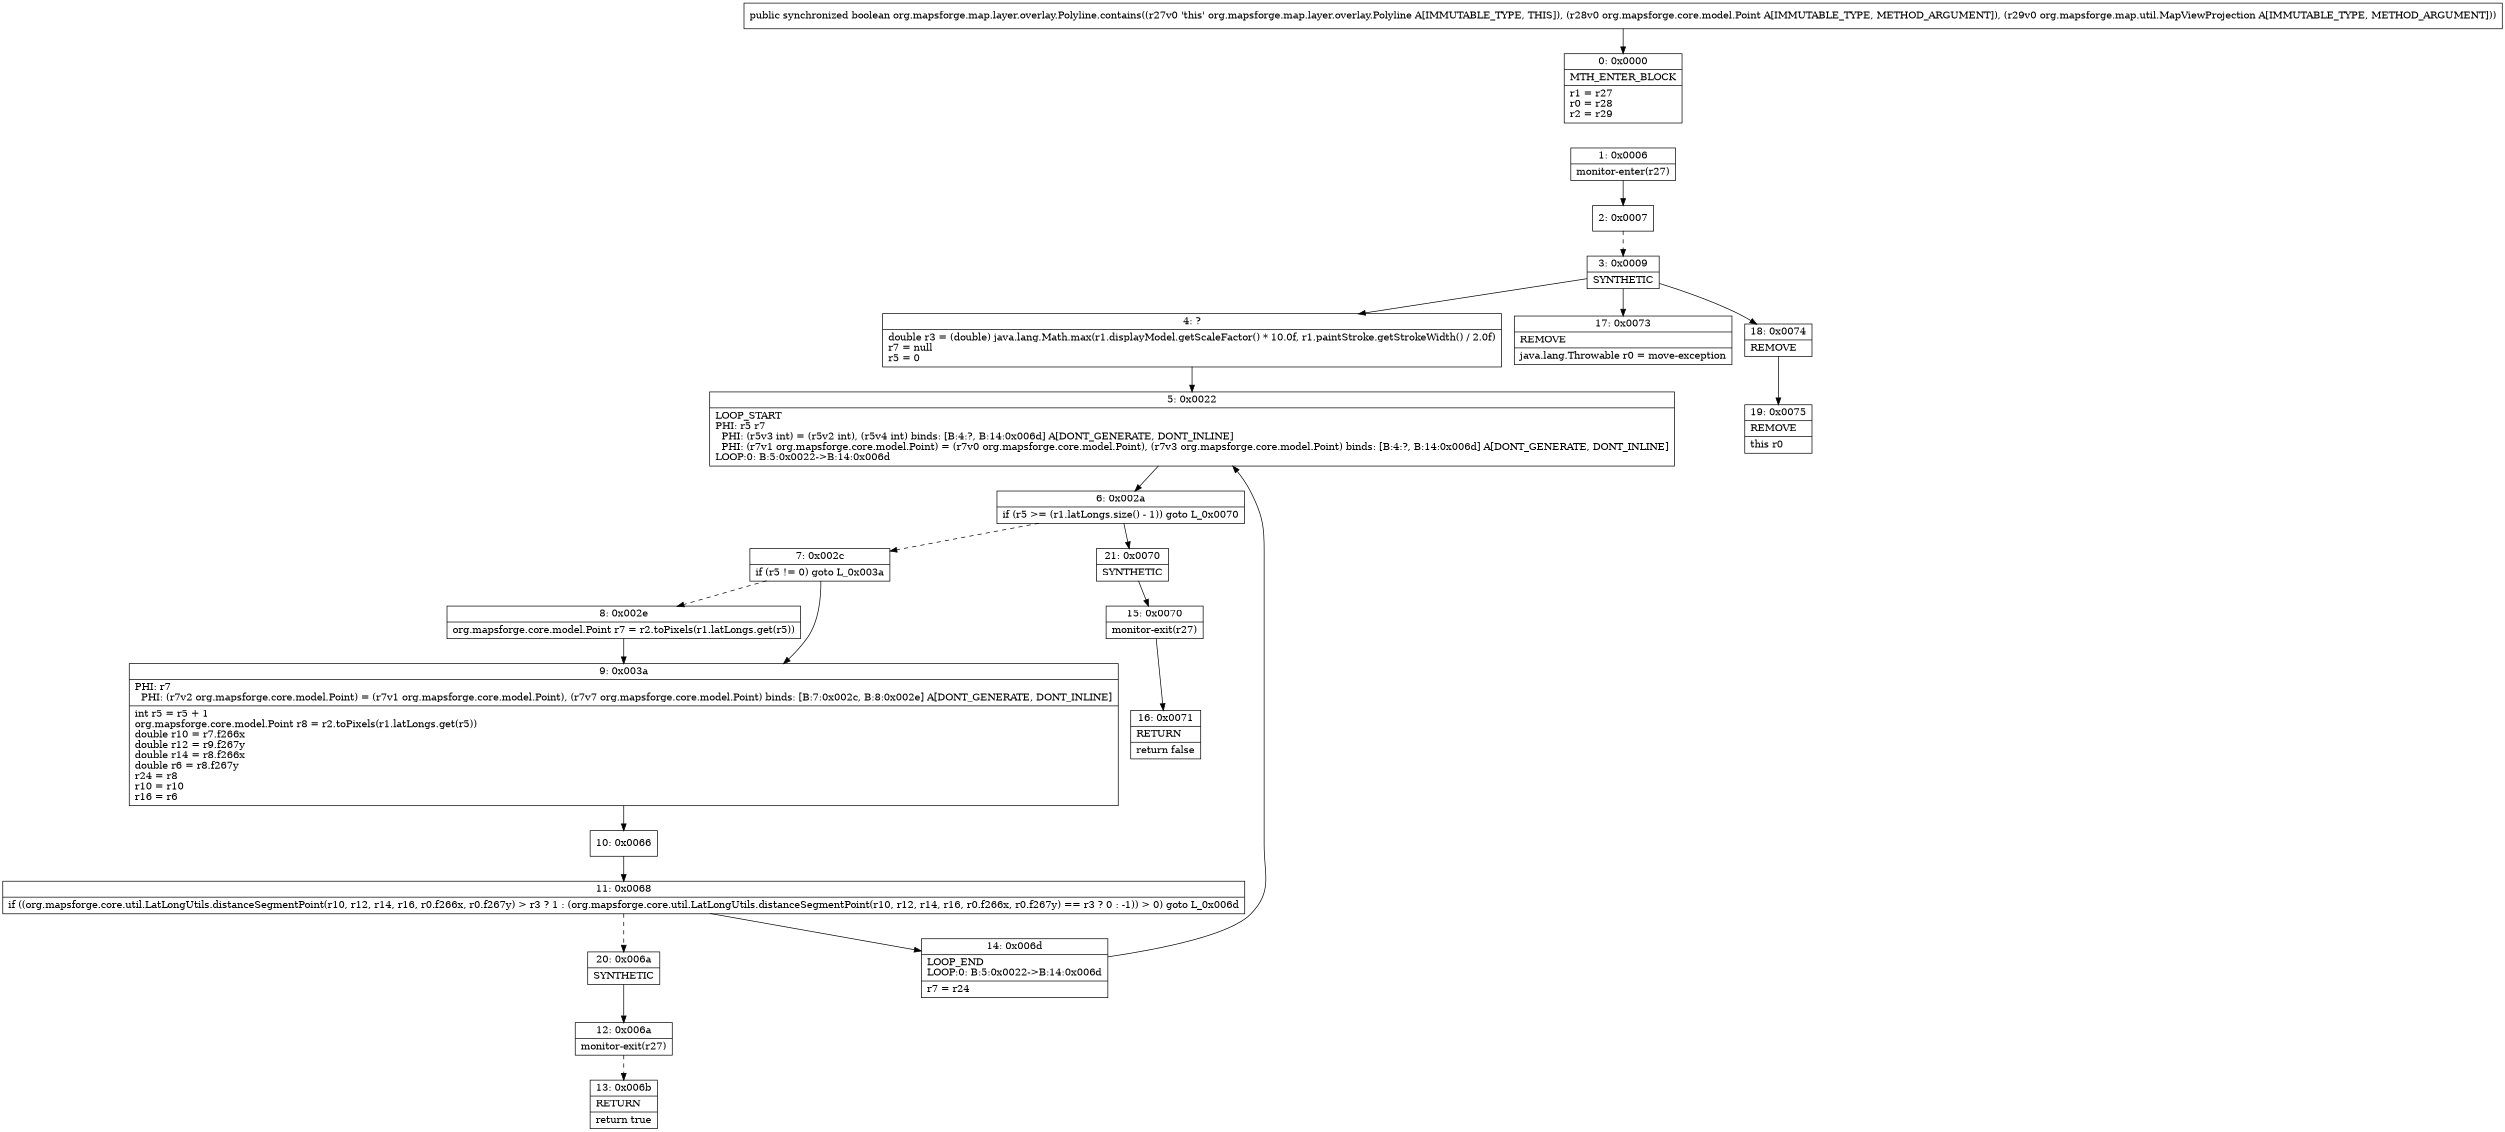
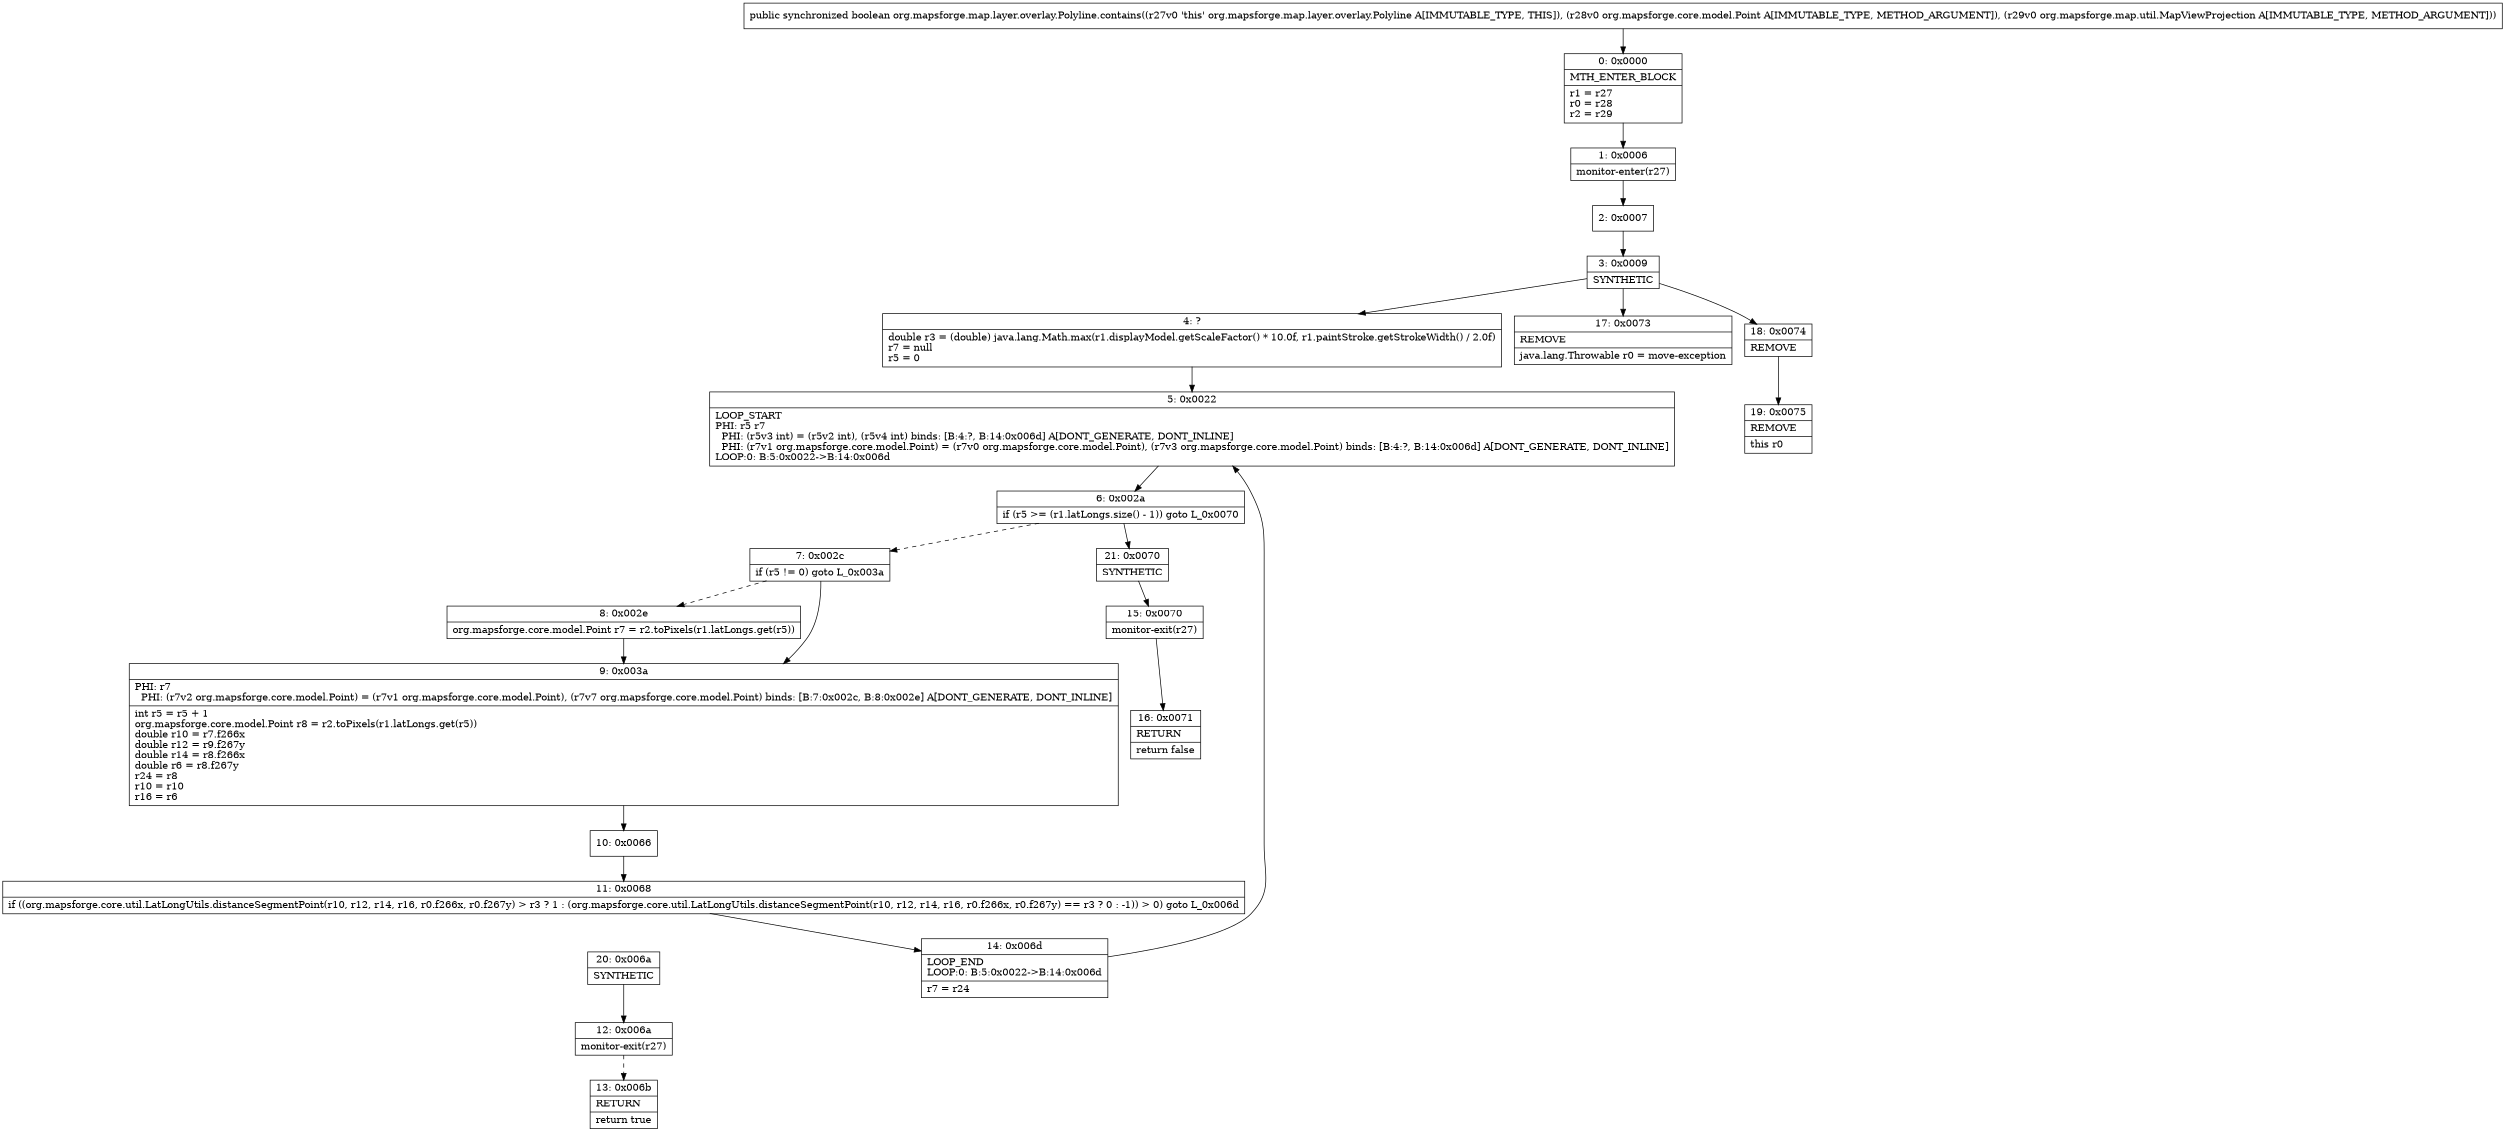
  digraph {
    node [shape=record]
    n1 [label="{0\:\ 0x0000|MTH_ENTER_BLOCK\l|r1 = r27\lr0 = r28\lr2 = r29\l}"]
    n2 [label="{1\:\ 0x0006|monitor\-enter(r27)\l}"]
    n3 [label="{2\:\ 0x0007}"]
    n4 [label="{3\:\ 0x0009|SYNTHETIC\l}"]
    n5 [label="{4\:\ ?|double r3 = (double) java.lang.Math.max(r1.displayModel.getScaleFactor() * 10.0f, r1.paintStroke.getStrokeWidth() \/ 2.0f)\lr7 = null\lr5 = 0\l}"]
    n6 [label="{17\:\ 0x0073|REMOVE\l|java.lang.Throwable r0 = move\-exception\l}"]
    n7 [label="{18\:\ 0x0074|REMOVE\l}"]
    n8 [label="{5\:\ 0x0022|LOOP_START\lPHI: r5 r7 \l  PHI: (r5v3 int) = (r5v2 int), (r5v4 int) binds: [B:4:?, B:14:0x006d] A[DONT_GENERATE, DONT_INLINE]\l  PHI: (r7v1 org.mapsforge.core.model.Point) = (r7v0 org.mapsforge.core.model.Point), (r7v3 org.mapsforge.core.model.Point) binds: [B:4:?, B:14:0x006d] A[DONT_GENERATE, DONT_INLINE]\lLOOP:0: B:5:0x0022\-\>B:14:0x006d\l}"]
    n9 [label="{6\:\ 0x002a|if (r5 \>= (r1.latLongs.size() \- 1)) goto L_0x0070\l}"]
    n10 [label="{7\:\ 0x002c|if (r5 != 0) goto L_0x003a\l}"]
    n11 [label="{21\:\ 0x0070|SYNTHETIC\l}"]
    n12 [label="{8\:\ 0x002e|org.mapsforge.core.model.Point r7 = r2.toPixels(r1.latLongs.get(r5))\l}"]
    n13 [label="{9\:\ 0x003a|PHI: r7 \l  PHI: (r7v2 org.mapsforge.core.model.Point) = (r7v1 org.mapsforge.core.model.Point), (r7v7 org.mapsforge.core.model.Point) binds: [B:7:0x002c, B:8:0x002e] A[DONT_GENERATE, DONT_INLINE]\l|int r5 = r5 + 1\lorg.mapsforge.core.model.Point r8 = r2.toPixels(r1.latLongs.get(r5))\ldouble r10 = r7.f266x\ldouble r12 = r9.f267y\ldouble r14 = r8.f266x\ldouble r6 = r8.f267y\lr24 = r8\lr10 = r10\lr16 = r6\l}"]
    n14 [label="{15\:\ 0x0070|monitor\-exit(r27)\l}"]
    n15 [label="{10\:\ 0x0066}"]
    n16 [label="{11\:\ 0x0068|if ((org.mapsforge.core.util.LatLongUtils.distanceSegmentPoint(r10, r12, r14, r16, r0.f266x, r0.f267y) \> r3 ? 1 : (org.mapsforge.core.util.LatLongUtils.distanceSegmentPoint(r10, r12, r14, r16, r0.f266x, r0.f267y) == r3 ? 0 : \-1)) \> 0) goto L_0x006d\l}"]
    n17 [label="{14\:\ 0x006d|LOOP_END\lLOOP:0: B:5:0x0022\-\>B:14:0x006d\l|r7 = r24\l}"]
    n18 [label="{20\:\ 0x006a|SYNTHETIC\l}"]
    n19 [label="{12\:\ 0x006a|monitor\-exit(r27)\l}"]
    n20 [label="{13\:\ 0x006b|RETURN\l|return true\l}"]
    n21 [label="{16\:\ 0x0071|RETURN\l|return false\l}"]
    n22 [label="{19\:\ 0x0075|REMOVE\l|this r0\l}"]
    n23 [label="{public synchronized boolean org.mapsforge.map.layer.overlay.Polyline.contains((r27v0 'this' org.mapsforge.map.layer.overlay.Polyline A[IMMUTABLE_TYPE, THIS]), (r28v0 org.mapsforge.core.model.Point A[IMMUTABLE_TYPE, METHOD_ARGUMENT]), (r29v0 org.mapsforge.map.util.MapViewProjection A[IMMUTABLE_TYPE, METHOD_ARGUMENT])) }"]
+   n1 -> n2
    n2 -> n3
-   n3 -> n4 [style=dashed]
+   n3 -> n4
    n4 -> n5
    n4 -> n6
    n4 -> n7
    n5 -> n8
    n7 -> n22
    n8 -> n9
    n9 -> n10 [style=dashed]
    n9 -> n11
    n10 -> n12 [style=dashed]
    n10 -> n13
    n11 -> n14
    n12 -> n13
    n13 -> n15
    n14 -> n21
    n15 -> n16
    n16 -> n17
-   n16 -> n18 [style=dashed]
    n17 -> n8
    n18 -> n19
    n19 -> n20 [style=dashed]
    n23 -> n1
  }
